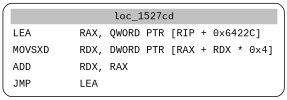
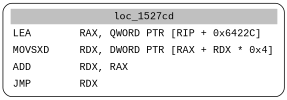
  digraph {
    rankdir=LR
-   n1 [fontname="Courier New" label=<<table border="0" cellborder="0" cellpadding="3"><tr><td align="center" colspan="2" bgcolor="grey">loc_1527cd</td></tr><tr><td align="left">LEA        RAX, QWORD PTR [RIP + 0x6422C]</td></tr><tr><td align="left">MOVSXD     RDX, DWORD PTR [RAX + RDX * 0x4]</td></tr><tr><td align="left">ADD        RDX, RAX</td></tr><tr><td align="left">JMP        LEA</td></tr></table>> shape=Mrecord]
+   n1 [fontname="Courier New" label=<<table border="0" cellborder="0" cellpadding="3"><tr><td align="center" colspan="2" bgcolor="grey">loc_1527cd</td></tr><tr><td align="left">LEA        RAX, QWORD PTR [RIP + 0x6422C]</td></tr><tr><td align="left">MOVSXD     RDX, DWORD PTR [RAX + RDX * 0x4]</td></tr><tr><td align="left">ADD        RDX, RAX</td></tr><tr><td align="left">JMP        RDX</td></tr></table>> shape=Mrecord]
  }
